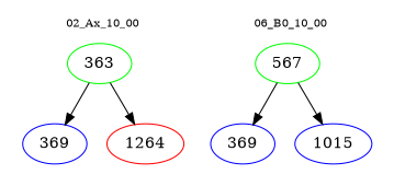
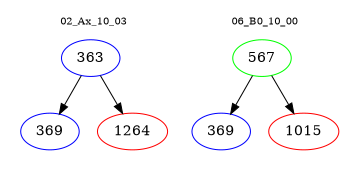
  digraph {
    node [color=green]
    edge [color=black]
-   n1 [label=363]
+   n1 [color=blue label=363]
    n2 [color=blue label=369]
    n3 [color=red label=1264]
    n4 [label=567]
    n5 [color=blue label=369]
-   n6 [color=blue label=1015]
+   n6 [color=red label=1015]
    subgraph cluster_1 {
      color=white
      fontsize=10
-     label="02_Ax_10_00"
+     label="02_Ax_10_03"
      n1
      n2
      n3
    }
    subgraph cluster_2 {
      color=white
      fontsize=10
      label="06_B0_10_00"
      n4
      n5
      n6
    }
    n1 -> n2
    n1 -> n3
    n4 -> n5
    n4 -> n6
  }
